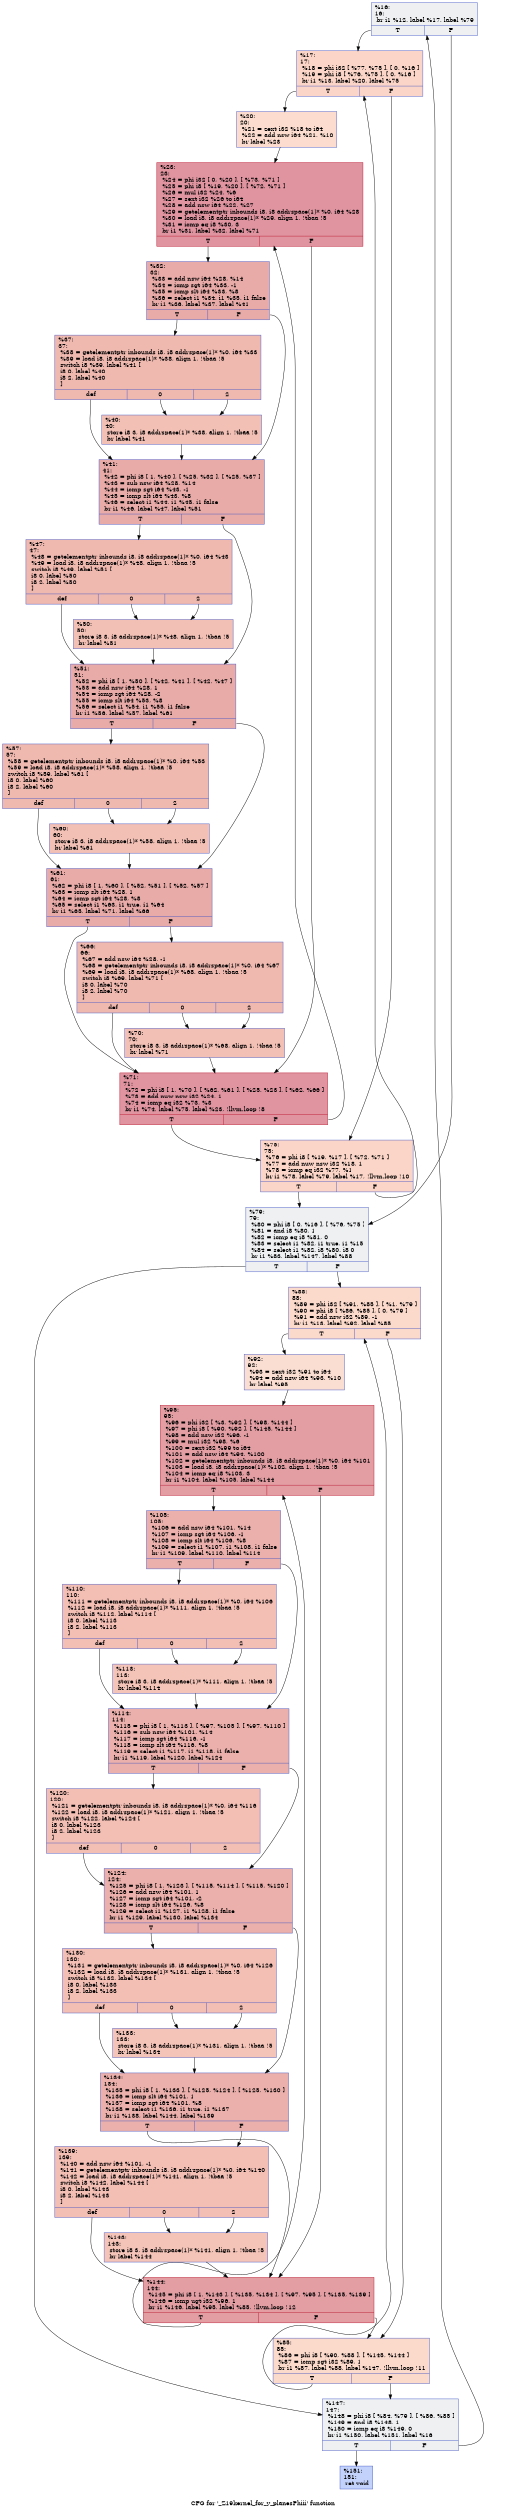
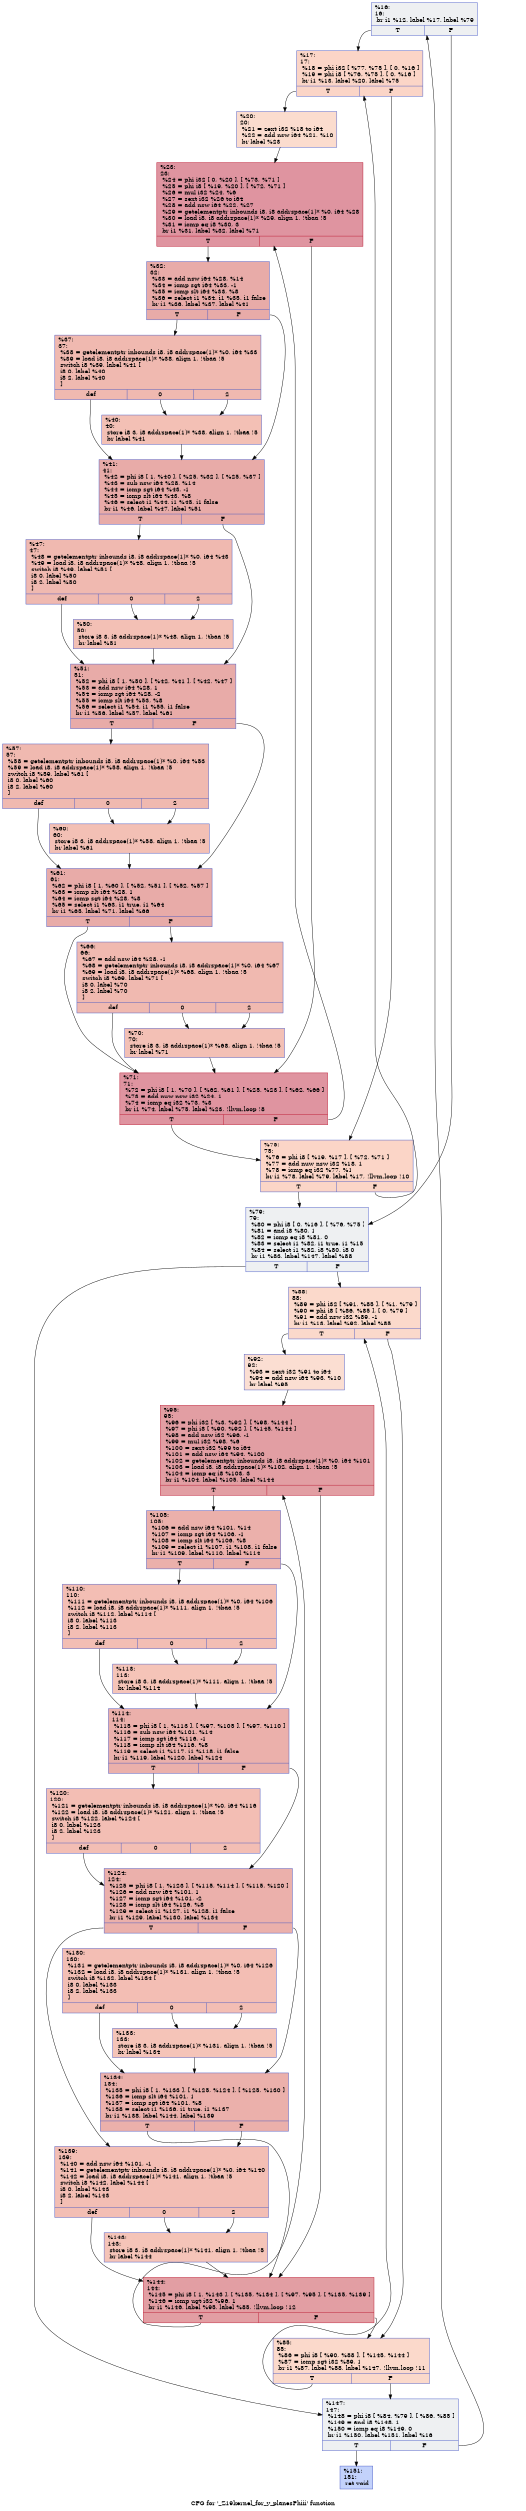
  digraph {
    label="CFG for '_Z19kernel_for_y_planesPhiii' function"
    node [color="#3d50c3ff" fillcolor="#cc403a70" shape=record style=filled]
    edge [tailport=s0]
    n1 [fillcolor="#d9dce170" label="{%16:\l16:                                               \l  br i1 %12, label %17, label %79\l|{<s0>T|<s1>F}}"]
    n2 [fillcolor="#f5a08170" label="{%17:\l17:                                               \l  %18 = phi i32 [ %77, %75 ], [ 0, %16 ]\l  %19 = phi i8 [ %76, %75 ], [ 0, %16 ]\l  br i1 %13, label %20, label %75\l|{<s0>T|<s1>F}}"]
    n3 [fillcolor="#d9dce170" label="{%79:\l79:                                               \l  %80 = phi i8 [ 0, %16 ], [ %76, %75 ]\l  %81 = and i8 %80, 1\l  %82 = icmp eq i8 %81, 0\l  %83 = select i1 %82, i1 true, i1 %15\l  %84 = select i1 %82, i8 %80, i8 0\l  br i1 %83, label %147, label %88\l|{<s0>T|<s1>F}}"]
    n4 [fillcolor="#f7af9170" label="{%20:\l20:                                               \l  %21 = zext i32 %18 to i64\l  %22 = add nsw i64 %21, %10\l  br label %23\l}"]
    n5 [fillcolor="#f5a08170" label="{%75:\l75:                                               \l  %76 = phi i8 [ %19, %17 ], [ %72, %71 ]\l  %77 = add nuw nsw i32 %18, 1\l  %78 = icmp eq i32 %77, %1\l  br i1 %78, label %79, label %17, !llvm.loop !10\l|{<s0>T|<s1>F}}"]
    n6 [fillcolor="#d9dce170" label="{%147:\l147:                                              \l  %148 = phi i8 [ %84, %79 ], [ %86, %85 ]\l  %149 = and i8 %148, 1\l  %150 = icmp eq i8 %149, 0\l  br i1 %150, label %151, label %16\l|{<s0>T|<s1>F}}"]
    n7 [fillcolor="#f7a88970" label="{%88:\l88:                                               \l  %89 = phi i32 [ %91, %85 ], [ %1, %79 ]\l  %90 = phi i8 [ %86, %85 ], [ 0, %79 ]\l  %91 = add nsw i32 %89, -1\l  br i1 %13, label %92, label %85\l|{<s0>T|<s1>F}}"]
    n8 [color="#b70d28ff" fillcolor="#b70d2870" label="{%23:\l23:                                               \l  %24 = phi i32 [ 0, %20 ], [ %73, %71 ]\l  %25 = phi i8 [ %19, %20 ], [ %72, %71 ]\l  %26 = mul i32 %24, %6\l  %27 = sext i32 %26 to i64\l  %28 = add nsw i64 %22, %27\l  %29 = getelementptr inbounds i8, i8 addrspace(1)* %0, i64 %28\l  %30 = load i8, i8 addrspace(1)* %29, align 1, !tbaa !5\l  %31 = icmp eq i8 %30, 3\l  br i1 %31, label %32, label %71\l|{<s0>T|<s1>F}}"]
    n9 [fillcolor="#779af770" label="{%151:\l151:                                              \l  ret void\l}"]
    n10 [fillcolor="#f7a88970" label="{%85:\l85:                                               \l  %86 = phi i8 [ %90, %88 ], [ %145, %144 ]\l  %87 = icmp sgt i32 %89, 1\l  br i1 %87, label %88, label %147, !llvm.loop !11\l|{<s0>T|<s1>F}}"]
    n11 [fillcolor="#f7b59970" label="{%92:\l92:                                               \l  %93 = zext i32 %91 to i64\l  %94 = add nsw i64 %93, %10\l  br label %95\l}"]
    n12 [label="{%32:\l32:                                               \l  %33 = add nsw i64 %28, %14\l  %34 = icmp sgt i64 %33, -1\l  %35 = icmp slt i64 %33, %8\l  %36 = select i1 %34, i1 %35, i1 false\l  br i1 %36, label %37, label %41\l|{<s0>T|<s1>F}}"]
    n13 [color="#b70d28ff" fillcolor="#b70d2870" label="{%71:\l71:                                               \l  %72 = phi i8 [ 1, %70 ], [ %62, %61 ], [ %25, %23 ], [ %62, %66 ]\l  %73 = add nuw nsw i32 %24, 1\l  %74 = icmp eq i32 %73, %3\l  br i1 %74, label %75, label %23, !llvm.loop !8\l|{<s0>T|<s1>F}}"]
    n14 [fillcolor="#de614d70" label="{%37:\l37:                                               \l  %38 = getelementptr inbounds i8, i8 addrspace(1)* %0, i64 %33\l  %39 = load i8, i8 addrspace(1)* %38, align 1, !tbaa !5\l  switch i8 %39, label %41 [\l    i8 0, label %40\l    i8 2, label %40\l  ]\l|{<s0>def|<s1>0|<s2>2}}"]
    n15 [label="{%41:\l41:                                               \l  %42 = phi i8 [ 1, %40 ], [ %25, %32 ], [ %25, %37 ]\l  %43 = sub nsw i64 %28, %14\l  %44 = icmp sgt i64 %43, -1\l  %45 = icmp slt i64 %43, %8\l  %46 = select i1 %44, i1 %45, i1 false\l  br i1 %46, label %47, label %51\l|{<s0>T|<s1>F}}"]
    n16 [fillcolor="#e5705870" label="{%40:\l40:                                               \l  store i8 3, i8 addrspace(1)* %38, align 1, !tbaa !5\l  br label %41\l}"]
    n17 [fillcolor="#de614d70" label="{%47:\l47:                                               \l  %48 = getelementptr inbounds i8, i8 addrspace(1)* %0, i64 %43\l  %49 = load i8, i8 addrspace(1)* %48, align 1, !tbaa !5\l  switch i8 %49, label %51 [\l    i8 0, label %50\l    i8 2, label %50\l  ]\l|{<s0>def|<s1>0|<s2>2}}"]
    n18 [label="{%51:\l51:                                               \l  %52 = phi i8 [ 1, %50 ], [ %42, %41 ], [ %42, %47 ]\l  %53 = add nsw i64 %28, 1\l  %54 = icmp sgt i64 %28, -2\l  %55 = icmp slt i64 %53, %8\l  %56 = select i1 %54, i1 %55, i1 false\l  br i1 %56, label %57, label %61\l|{<s0>T|<s1>F}}"]
    n19 [fillcolor="#e5705870" label="{%50:\l50:                                               \l  store i8 3, i8 addrspace(1)* %48, align 1, !tbaa !5\l  br label %51\l}"]
    n20 [fillcolor="#de614d70" label="{%57:\l57:                                               \l  %58 = getelementptr inbounds i8, i8 addrspace(1)* %0, i64 %53\l  %59 = load i8, i8 addrspace(1)* %58, align 1, !tbaa !5\l  switch i8 %59, label %61 [\l    i8 0, label %60\l    i8 2, label %60\l  ]\l|{<s0>def|<s1>0|<s2>2}}"]
    n21 [label="{%61:\l61:                                               \l  %62 = phi i8 [ 1, %60 ], [ %52, %51 ], [ %52, %57 ]\l  %63 = icmp slt i64 %28, 1\l  %64 = icmp sgt i64 %28, %8\l  %65 = select i1 %63, i1 true, i1 %64\l  br i1 %65, label %71, label %66\l|{<s0>T|<s1>F}}"]
    n22 [fillcolor="#e5705870" label="{%60:\l60:                                               \l  store i8 3, i8 addrspace(1)* %58, align 1, !tbaa !5\l  br label %61\l}"]
    n23 [fillcolor="#de614d70" label="{%66:\l66:                                               \l  %67 = add nsw i64 %28, -1\l  %68 = getelementptr inbounds i8, i8 addrspace(1)* %0, i64 %67\l  %69 = load i8, i8 addrspace(1)* %68, align 1, !tbaa !5\l  switch i8 %69, label %71 [\l    i8 0, label %70\l    i8 2, label %70\l  ]\l|{<s0>def|<s1>0|<s2>2}}"]
    n24 [fillcolor="#e5705870" label="{%70:\l70:                                               \l  store i8 3, i8 addrspace(1)* %68, align 1, !tbaa !5\l  br label %71\l}"]
    n25 [color="#b70d28ff" fillcolor="#be242e70" label="{%95:\l95:                                               \l  %96 = phi i32 [ %3, %92 ], [ %98, %144 ]\l  %97 = phi i8 [ %90, %92 ], [ %145, %144 ]\l  %98 = add nsw i32 %96, -1\l  %99 = mul i32 %98, %6\l  %100 = sext i32 %99 to i64\l  %101 = add nsw i64 %94, %100\l  %102 = getelementptr inbounds i8, i8 addrspace(1)* %0, i64 %101\l  %103 = load i8, i8 addrspace(1)* %102, align 1, !tbaa !5\l  %104 = icmp eq i8 %103, 3\l  br i1 %104, label %105, label %144\l|{<s0>T|<s1>F}}"]
    n26 [fillcolor="#d24b4070" label="{%105:\l105:                                              \l  %106 = add nsw i64 %101, %14\l  %107 = icmp sgt i64 %106, -1\l  %108 = icmp slt i64 %106, %8\l  %109 = select i1 %107, i1 %108, i1 false\l  br i1 %109, label %110, label %114\l|{<s0>T|<s1>F}}"]
    n27 [color="#b70d28ff" fillcolor="#be242e70" label="{%144:\l144:                                              \l  %145 = phi i8 [ 1, %143 ], [ %135, %134 ], [ %97, %95 ], [ %135, %139 ]\l  %146 = icmp ugt i32 %96, 1\l  br i1 %146, label %95, label %85, !llvm.loop !12\l|{<s0>T|<s1>F}}"]
    n28 [fillcolor="#e36c5570" label="{%110:\l110:                                              \l  %111 = getelementptr inbounds i8, i8 addrspace(1)* %0, i64 %106\l  %112 = load i8, i8 addrspace(1)* %111, align 1, !tbaa !5\l  switch i8 %112, label %114 [\l    i8 0, label %113\l    i8 2, label %113\l  ]\l|{<s0>def|<s1>0|<s2>2}}"]
    n29 [fillcolor="#d24b4070" label="{%114:\l114:                                              \l  %115 = phi i8 [ 1, %113 ], [ %97, %105 ], [ %97, %110 ]\l  %116 = sub nsw i64 %101, %14\l  %117 = icmp sgt i64 %116, -1\l  %118 = icmp slt i64 %116, %8\l  %119 = select i1 %117, i1 %118, i1 false\l  br i1 %119, label %120, label %124\l|{<s0>T|<s1>F}}"]
    n30 [fillcolor="#e97a5f70" label="{%113:\l113:                                              \l  store i8 3, i8 addrspace(1)* %111, align 1, !tbaa !5\l  br label %114\l}"]
    n31 [fillcolor="#e36c5570" label="{%120:\l120:                                              \l  %121 = getelementptr inbounds i8, i8 addrspace(1)* %0, i64 %116\l  %122 = load i8, i8 addrspace(1)* %121, align 1, !tbaa !5\l  switch i8 %122, label %124 [\l    i8 0, label %123\l    i8 2, label %123\l  ]\l|{<s0>def|<s1>0|<s2>2}}"]
    n32 [fillcolor="#d24b4070" label="{%124:\l124:                                              \l  %125 = phi i8 [ 1, %123 ], [ %115, %114 ], [ %115, %120 ]\l  %126 = add nsw i64 %101, 1\l  %127 = icmp sgt i64 %101, -2\l  %128 = icmp slt i64 %126, %8\l  %129 = select i1 %127, i1 %128, i1 false\l  br i1 %129, label %130, label %134\l|{<s0>T|<s1>F}}"]
    n33 [fillcolor="#e36c5570" label="{%130:\l130:                                              \l  %131 = getelementptr inbounds i8, i8 addrspace(1)* %0, i64 %126\l  %132 = load i8, i8 addrspace(1)* %131, align 1, !tbaa !5\l  switch i8 %132, label %134 [\l    i8 0, label %133\l    i8 2, label %133\l  ]\l|{<s0>def|<s1>0|<s2>2}}"]
    n34 [fillcolor="#d24b4070" label="{%134:\l134:                                              \l  %135 = phi i8 [ 1, %133 ], [ %125, %124 ], [ %125, %130 ]\l  %136 = icmp slt i64 %101, 1\l  %137 = icmp sgt i64 %101, %8\l  %138 = select i1 %136, i1 true, i1 %137\l  br i1 %138, label %144, label %139\l|{<s0>T|<s1>F}}"]
    n35 [fillcolor="#e97a5f70" label="{%133:\l133:                                              \l  store i8 3, i8 addrspace(1)* %131, align 1, !tbaa !5\l  br label %134\l}"]
    n36 [fillcolor="#e36c5570" label="{%139:\l139:                                              \l  %140 = add nsw i64 %101, -1\l  %141 = getelementptr inbounds i8, i8 addrspace(1)* %0, i64 %140\l  %142 = load i8, i8 addrspace(1)* %141, align 1, !tbaa !5\l  switch i8 %142, label %144 [\l    i8 0, label %143\l    i8 2, label %143\l  ]\l|{<s0>def|<s1>0|<s2>2}}"]
    n37 [fillcolor="#e97a5f70" label="{%143:\l143:                                              \l  store i8 3, i8 addrspace(1)* %141, align 1, !tbaa !5\l  br label %144\l}"]
    n1 -> n2
    n1 -> n3 [tailport=s1]
    n2 -> n4
    n2 -> n5 [tailport=s1]
    n3 -> n6
    n3 -> n7 [tailport=s1]
    n4 -> n8
    n5 -> n2 [tailport=s1]
    n5 -> n3
    n6 -> n1 [tailport=s1]
    n6 -> n9
    n7 -> n10 [tailport=s1]
    n7 -> n11
    n8 -> n12
    n8 -> n13 [tailport=s1]
    n10 -> n6 [tailport=s1]
    n10 -> n7
    n11 -> n25
    n12 -> n14
    n12 -> n15 [tailport=s1]
    n13 -> n5
    n13 -> n8 [tailport=s1]
    n14 -> n15
    n14 -> n16 [tailport=s1]
    n14 -> n16 [tailport=s2]
    n15 -> n17
    n15 -> n18 [tailport=s1]
    n16 -> n15
    n17 -> n18
    n17 -> n19 [tailport=s1]
    n17 -> n19 [tailport=s2]
    n18 -> n20
    n18 -> n21 [tailport=s1]
    n19 -> n18
    n20 -> n21
    n20 -> n22 [tailport=s1]
    n20 -> n22 [tailport=s2]
    n21 -> n13
    n21 -> n23 [tailport=s1]
    n22 -> n21
    n23 -> n13
    n23 -> n24 [tailport=s1]
    n23 -> n24 [tailport=s2]
    n24 -> n13
    n25 -> n26
    n25 -> n27 [tailport=s1]
    n26 -> n28
    n26 -> n29 [tailport=s1]
    n27 -> n10 [tailport=s1]
    n27 -> n25
    n28 -> n29
    n28 -> n30 [tailport=s1]
    n28 -> n30 [tailport=s2]
    n29 -> n31
    n29 -> n32 [tailport=s1]
    n30 -> n29
    n31 -> n32
-   n32 -> n33
+   n32 -> n36
    n32 -> n34 [tailport=s1]
    n33 -> n34
    n33 -> n35 [tailport=s1]
    n33 -> n35 [tailport=s2]
    n34 -> n27
    n34 -> n36 [tailport=s1]
    n35 -> n34
    n36 -> n27
    n36 -> n37 [tailport=s1]
    n36 -> n37 [tailport=s2]
    n37 -> n27
  }
